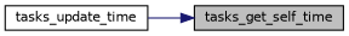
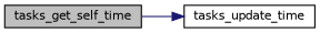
  digraph {
    rankdir=LR
    fontname="DejaVu Sans"
    node [color=black fontname="DejaVu Sans" fontsize=10 shape=record style=filled]
    n1 [fillcolor=grey75 fontcolor=black height=0.2 label=tasks_get_self_time width=0.4]
    n2 [fillcolor=white height=0.2 label=tasks_update_time width=0.4]
-   n2 -> n1 [color=midnightblue fontname="DejaVu Sans" fontsize=10 labelfontname=Helvetica labelfontsize=10 style=solid]
+   n1 -> n2 [color=midnightblue fontname="DejaVu Sans" fontsize=10 labelfontname=Helvetica labelfontsize=10 style=solid]
  }
